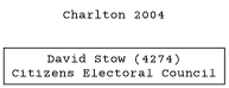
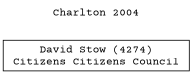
  digraph {
    label="Charlton 2004"
    labelloc=t
    mclimit=10
    fontname="Courier Prime"
-   n1 [label="David Stow (4274)\nCitizens Electoral Council" shape=box fontname="Courier Prime"]
+   n1 [label="David Stow (4274)\nCitizens Citizens Council" shape=box fontname="Courier Prime"]
  }
